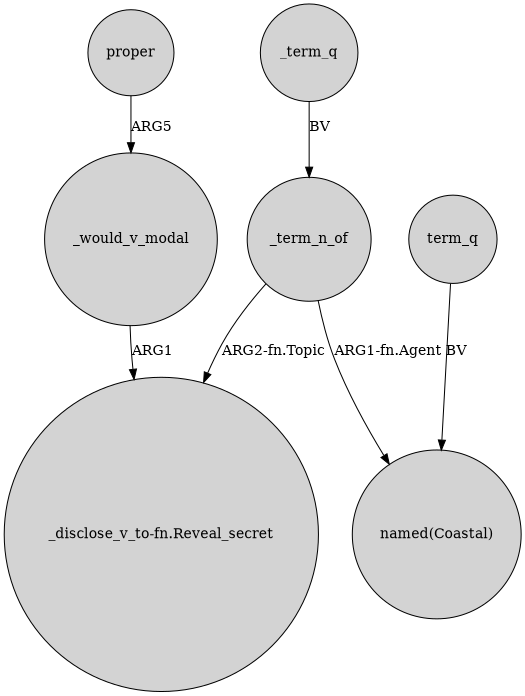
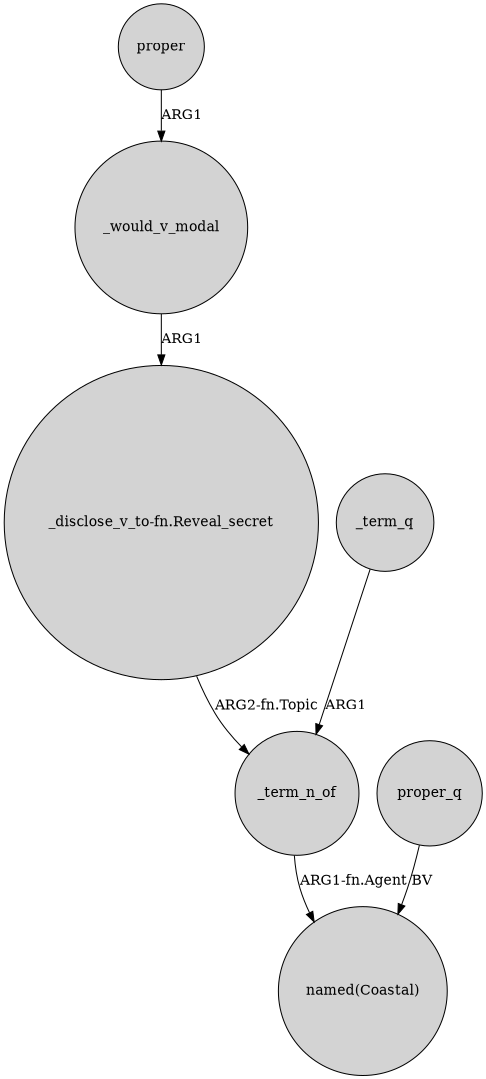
  digraph {
    node [shape=circle style=filled]
    n1 [label=proper]
    _would_v_modal
    "_disclose_v_to-fn.Reveal_secret"
    _term_n_of
-   proper_q [label=term_q]
+   proper_q
    "named(Coastal)"
    n7 [label=_term_q]
-   n1 -> _would_v_modal [label=ARG5]
+   n1 -> _would_v_modal [label=ARG1]
    _would_v_modal -> "_disclose_v_to-fn.Reveal_secret" [label=ARG1]
-   _term_n_of -> "_disclose_v_to-fn.Reveal_secret" [label="ARG2-fn.Topic"]
+   "_disclose_v_to-fn.Reveal_secret" -> _term_n_of [label="ARG2-fn.Topic"]
    _term_n_of -> "named(Coastal)" [label="ARG1-fn.Agent"]
    proper_q -> "named(Coastal)" [label=BV]
-   n7 -> _term_n_of [label=BV]
+   n7 -> _term_n_of [label=ARG1]
  }
